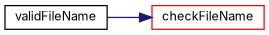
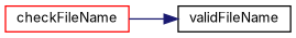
  digraph {
    rankdir=RL
    fontname=Inter
    node [fillcolor=white fontname=Inter fontsize=10 shape=record style=filled]
    n1 [color=black fontcolor=black height=0.2 label=validFileName width=0.4]
    n2 [color=red height=0.2 label=checkFileName width=0.4]
-   n2 -> n1 [color=midnightblue dir=back fontname=Inter fontsize=10 labelfontname=Helvetica labelfontsize=10 style=solid]
+   n1 -> n2 [color=midnightblue dir=back fontname=Inter fontsize=10 labelfontname=Helvetica labelfontsize=10 style=solid]
  }
